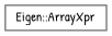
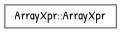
  digraph {
    rankdir=LR
    fontname="Patrick Hand"
-   n1 [color=grey40 fillcolor=white fontname="Patrick Hand" fontsize=10 height=0.2 label="Eigen::ArrayXpr" shape=box style=filled width=0.4]
+   n1 [color=grey40 fillcolor=white fontname="Patrick Hand" fontsize=10 height=0.2 label="ArrayXpr::ArrayXpr" shape=box style=filled width=0.4]
  }
